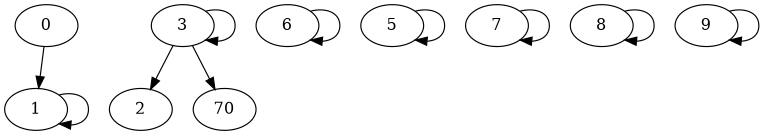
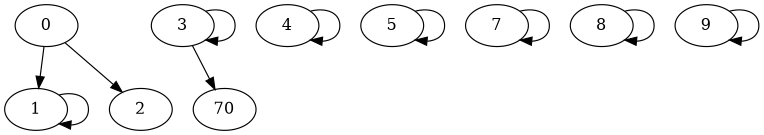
  digraph {
    1
    0
    3
    2
    n5 [label=70]
-   4 [label=6]
+   4
    5
    7
    8
    9
    1 -> 1
    0 -> 1
    3 -> 3
-   3 -> 2
+   0 -> 2
    3 -> n5
    4 -> 4
    5 -> 5
    7 -> 7
    8 -> 8
    9 -> 9
  }
